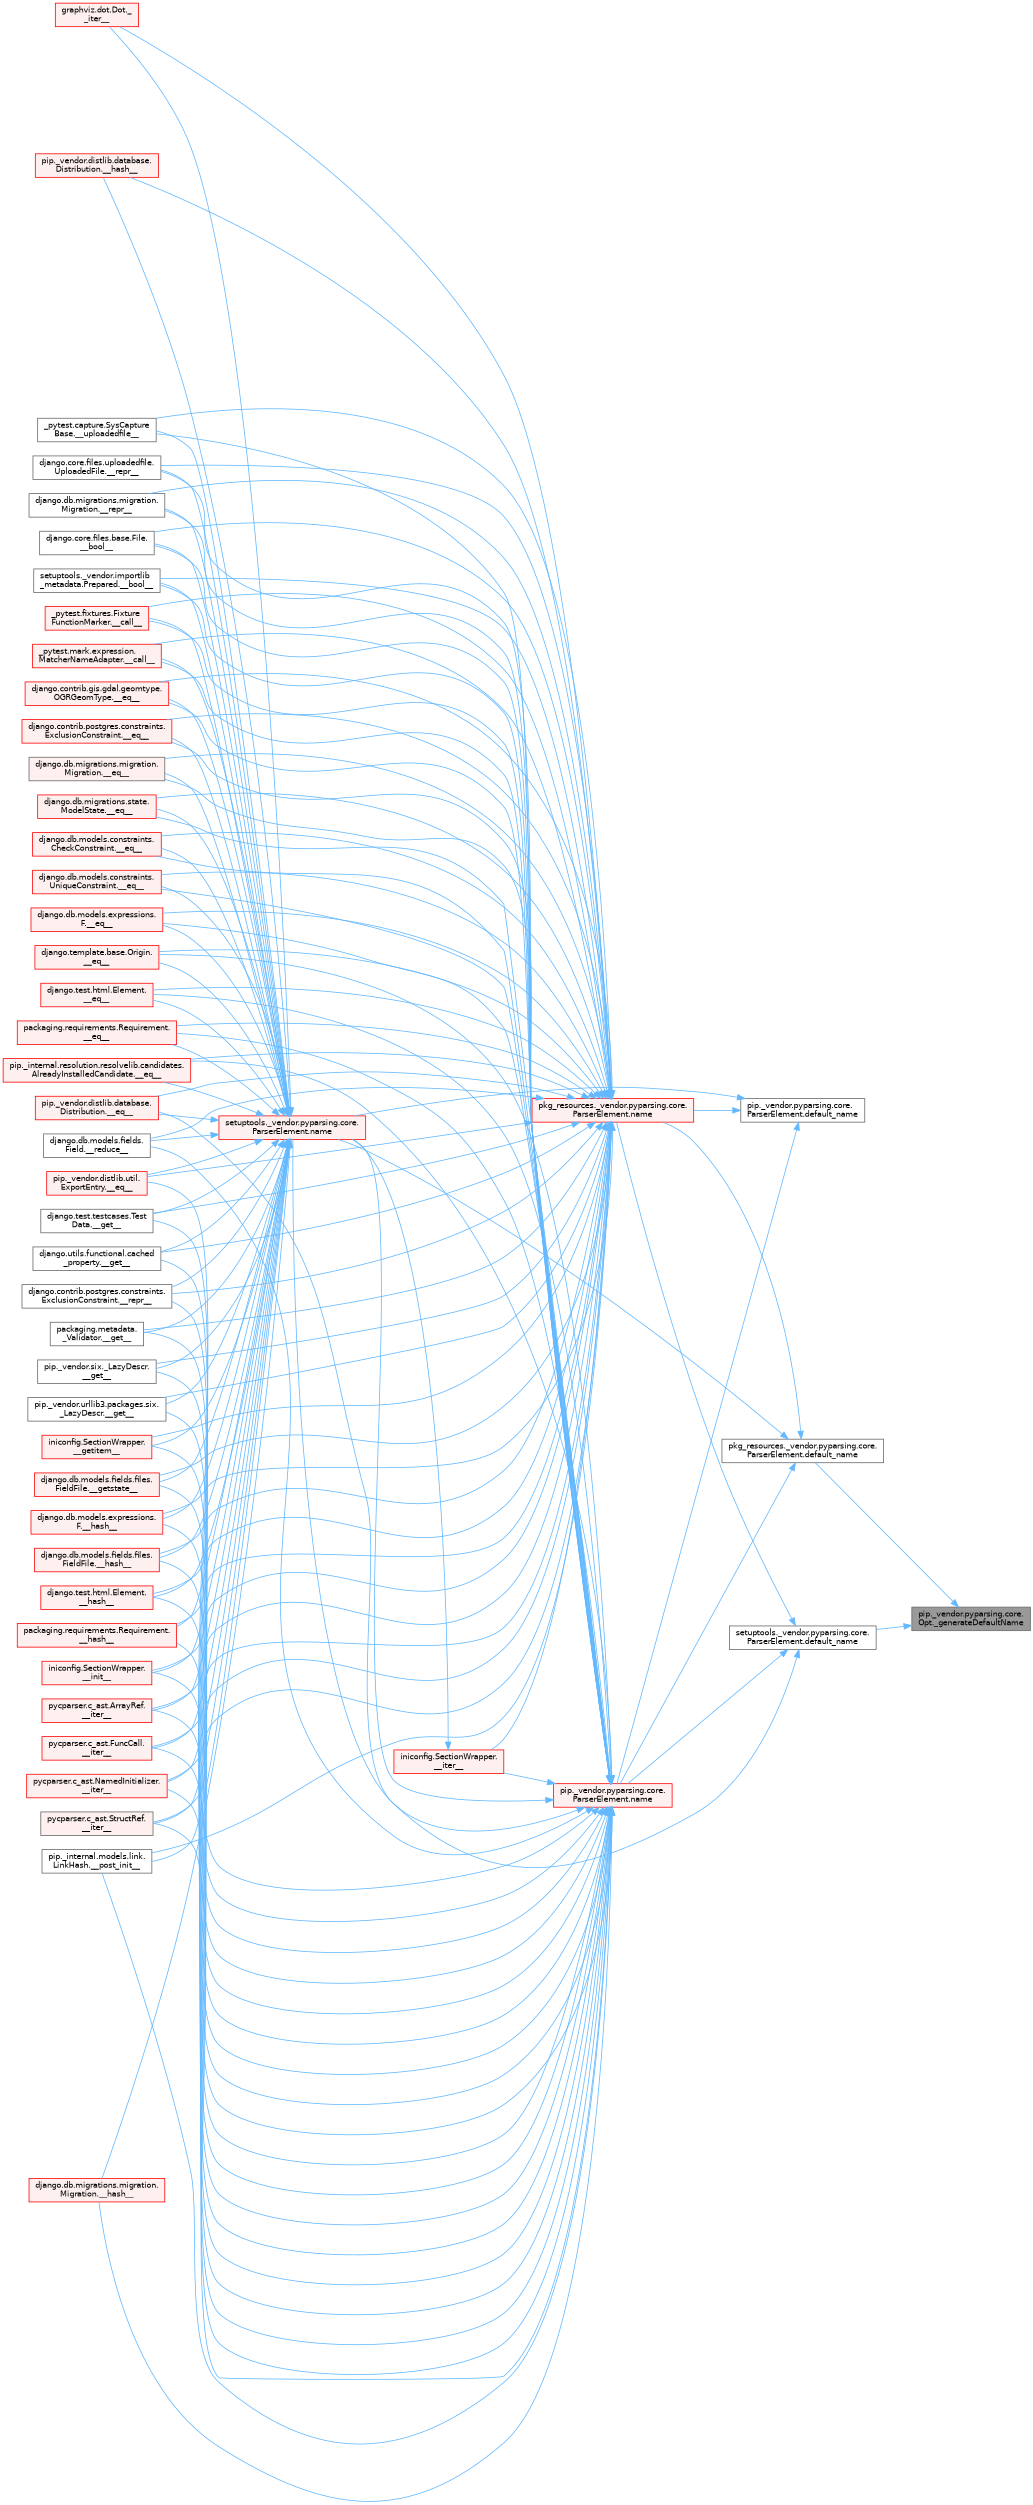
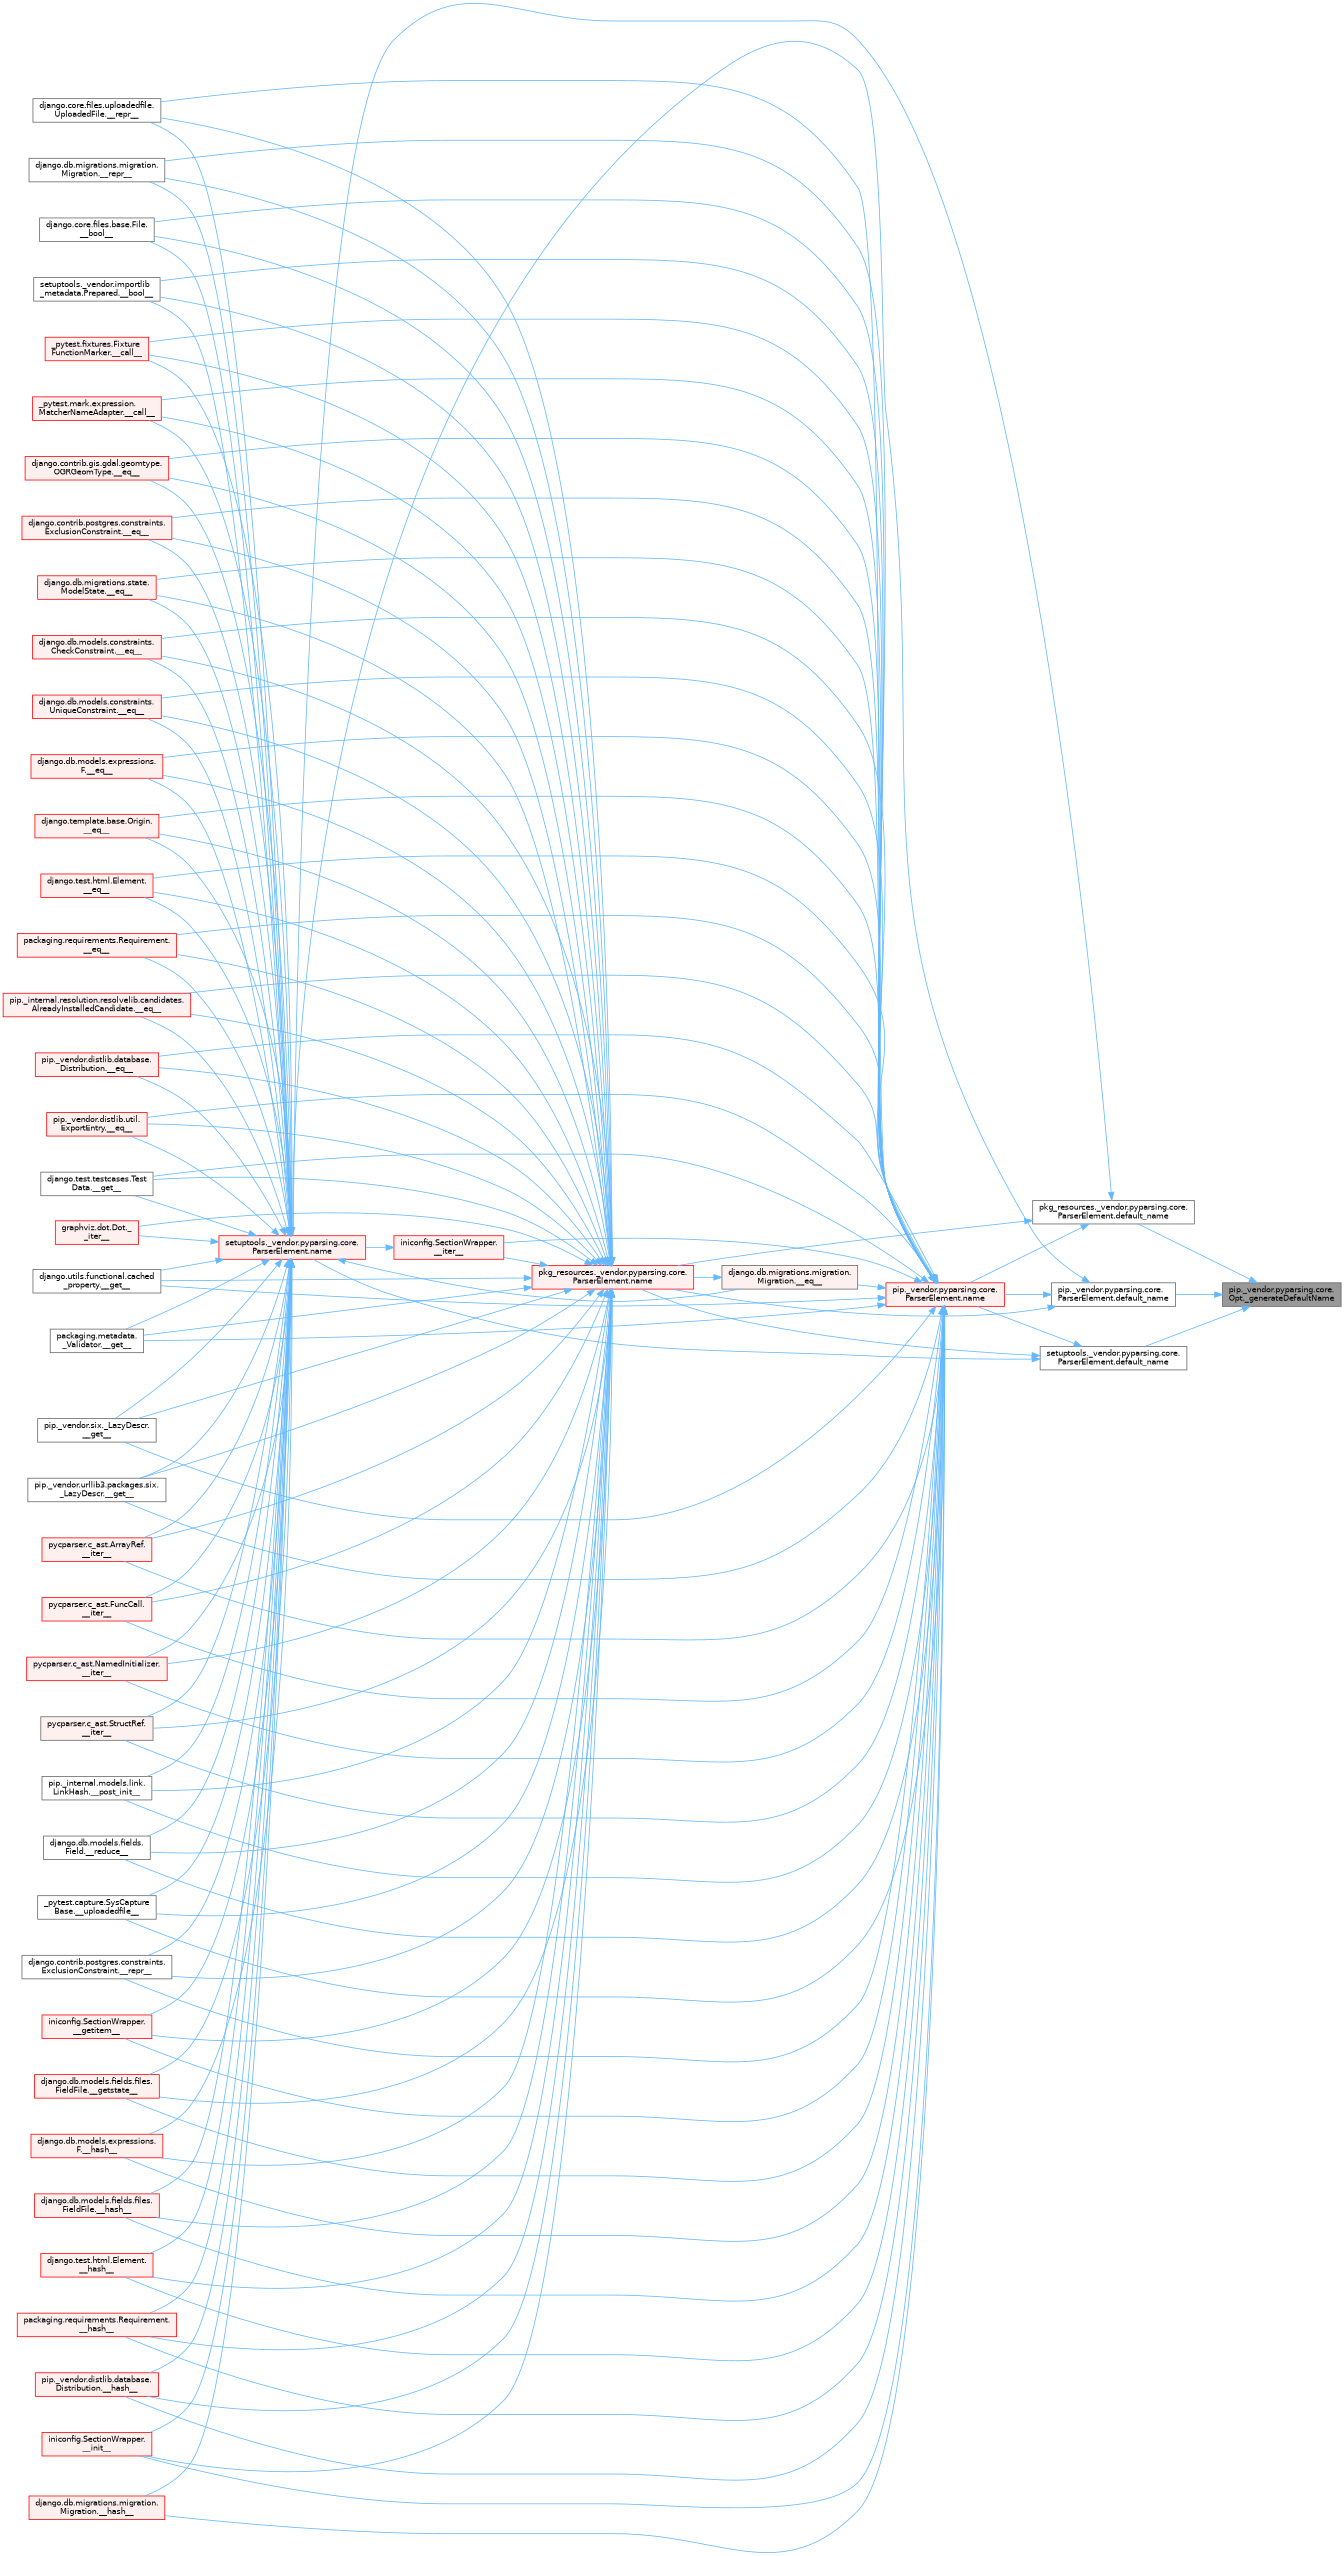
  digraph {
    rankdir=RL
    node [color=red fillcolor="#FFF0F0" fontname=Helvetica fontsize=10 shape=box style=filled]
    edge [color=steelblue1 dir=back fontname=Helvetica fontsize=10 labelfontname=Helvetica labelfontsize=10 style=solid]
    n1 [color=gray40 fillcolor=grey60 fontcolor=black height=0.2 label="pip._vendor.pyparsing.core.\lOpt._generateDefaultName" width=0.4]
    n2 [color=grey40 fillcolor=white height=0.2 label="pip._vendor.pyparsing.core.\lParserElement.default_name" width=0.4]
    n3 [color=grey40 fillcolor=white height=0.2 label="pkg_resources._vendor.pyparsing.core.\lParserElement.default_name" width=0.4]
    n4 [color=grey40 fillcolor=white height=0.2 label="setuptools._vendor.pyparsing.core.\lParserElement.default_name" width=0.4]
    n5 [height=0.2 label="pip._vendor.pyparsing.core.\lParserElement.name" width=0.4]
    n6 [height=0.2 label="pkg_resources._vendor.pyparsing.core.\lParserElement.name" width=0.4]
    n7 [height=0.2 label="setuptools._vendor.pyparsing.core.\lParserElement.name" width=0.4]
    n8 [color=grey40 fillcolor=white height=0.2 label="django.core.files.base.File.\l__bool__" width=0.4]
    n9 [color=grey40 fillcolor=white height=0.2 label="setuptools._vendor.importlib\l_metadata.Prepared.__bool__" width=0.4]
    n10 [height=0.2 label="_pytest.fixtures.Fixture\lFunctionMarker.__call__" width=0.4]
    n11 [height=0.2 label="_pytest.mark.expression.\lMatcherNameAdapter.__call__" width=0.4]
    n12 [height=0.2 label="django.contrib.gis.gdal.geomtype.\lOGRGeomType.__eq__" width=0.4]
    n13 [height=0.2 label="django.contrib.postgres.constraints.\lExclusionConstraint.__eq__" width=0.4]
    n14 [color=grey40 height=0.2 label="django.db.migrations.migration.\lMigration.__eq__" width=0.4]
    n15 [height=0.2 label="django.db.migrations.state.\lModelState.__eq__" width=0.4]
    n16 [height=0.2 label="django.db.models.constraints.\lCheckConstraint.__eq__" width=0.4]
    n17 [height=0.2 label="django.db.models.constraints.\lUniqueConstraint.__eq__" width=0.4]
    n18 [height=0.2 label="django.db.models.expressions.\lF.__eq__" width=0.4]
    n19 [height=0.2 label="django.template.base.Origin.\l__eq__" width=0.4]
    n20 [height=0.2 label="django.test.html.Element.\l__eq__" width=0.4]
    n21 [height=0.2 label="packaging.requirements.Requirement.\l__eq__" width=0.4]
    n22 [height=0.2 label="pip._internal.resolution.resolvelib.candidates.\lAlreadyInstalledCandidate.__eq__" width=0.4]
    n23 [height=0.2 label="pip._vendor.distlib.database.\lDistribution.__eq__" width=0.4]
    n24 [height=0.2 label="pip._vendor.distlib.util.\lExportEntry.__eq__" width=0.4]
    n25 [color=grey40 fillcolor=white height=0.2 label="django.test.testcases.Test\lData.__get__" width=0.4]
    n26 [color=grey40 fillcolor=white height=0.2 label="django.utils.functional.cached\l_property.__get__" width=0.4]
    n27 [color=grey40 fillcolor=white height=0.2 label="packaging.metadata.\l_Validator.__get__" width=0.4]
    n28 [color=grey40 fillcolor=white height=0.2 label="pip._vendor.six._LazyDescr.\l__get__" width=0.4]
    n29 [color=grey40 fillcolor=white height=0.2 label="pip._vendor.urllib3.packages.six.\l_LazyDescr.__get__" width=0.4]
    n30 [height=0.2 label="iniconfig.SectionWrapper.\l__getitem__" width=0.4]
    n31 [height=0.2 label="django.db.models.fields.files.\lFieldFile.__getstate__" width=0.4]
    n32 [height=0.2 label="django.db.migrations.migration.\lMigration.__hash__" width=0.4]
    n33 [height=0.2 label="django.db.models.expressions.\lF.__hash__" width=0.4]
    n34 [height=0.2 label="django.db.models.fields.files.\lFieldFile.__hash__" width=0.4]
    n35 [height=0.2 label="django.test.html.Element.\l__hash__" width=0.4]
    n36 [height=0.2 label="packaging.requirements.Requirement.\l__hash__" width=0.4]
    n37 [height=0.2 label="pip._vendor.distlib.database.\lDistribution.__hash__" width=0.4]
    n38 [height=0.2 label="iniconfig.SectionWrapper.\l__init__" width=0.4]
    n39 [height=0.2 label="iniconfig.SectionWrapper.\l__iter__" width=0.4]
    n40 [height=0.2 label="pycparser.c_ast.ArrayRef.\l__iter__" width=0.4]
    n41 [height=0.2 label="pycparser.c_ast.FuncCall.\l__iter__" width=0.4]
    n42 [height=0.2 label="pycparser.c_ast.NamedInitializer.\l__iter__" width=0.4]
    n43 [color=grey40 height=0.2 label="pycparser.c_ast.StructRef.\l__iter__" width=0.4]
    n44 [color=grey40 fillcolor=white height=0.2 label="pip._internal.models.link.\lLinkHash.__post_init__" width=0.4]
    n45 [color=grey40 fillcolor=white height=0.2 label="django.db.models.fields.\lField.__reduce__" width=0.4]
    n46 [color=grey40 fillcolor=white height=0.2 label="_pytest.capture.SysCapture\lBase.__uploadedfile__" width=0.4]
    n47 [color=grey40 fillcolor=white height=0.2 label="django.contrib.postgres.constraints.\lExclusionConstraint.__repr__" width=0.4]
    n48 [color=grey40 fillcolor=white height=0.2 label="django.core.files.uploadedfile.\lUploadedFile.__repr__" width=0.4]
    n49 [color=grey40 fillcolor=white height=0.2 label="django.db.migrations.migration.\lMigration.__repr__" width=0.4]
    n50 [height=0.2 label="graphviz.dot.Dot._\l_iter__" width=0.4]
+   n1 -> n2
    n1 -> n3
    n1 -> n4
    n2 -> n5
    n2 -> n6
    n2 -> n7
    n3 -> n5
    n3 -> n6
    n3 -> n7
    n4 -> n5
    n4 -> n6
    n4 -> n7
    n5 -> n8
    n5 -> n9
    n5 -> n10
    n5 -> n11
    n5 -> n12
    n5 -> n13
    n5 -> n14
    n5 -> n15
    n5 -> n16
    n5 -> n17
    n5 -> n18
    n5 -> n19
    n5 -> n20
    n5 -> n21
    n5 -> n22
    n5 -> n23
    n5 -> n24
    n5 -> n25
    n5 -> n26
    n5 -> n27
    n5 -> n28
    n5 -> n29
    n5 -> n30
    n5 -> n31
    n5 -> n32
    n5 -> n33
    n5 -> n34
    n5 -> n35
    n5 -> n36
-   n5 -> n7
+   n5 -> n37
    n5 -> n38
    n5 -> n39
    n5 -> n40
    n5 -> n41
    n5 -> n42
    n5 -> n43
    n5 -> n44
    n5 -> n45
    n5 -> n46
    n5 -> n47
    n5 -> n48
    n5 -> n49
    n6 -> n8
    n6 -> n9
    n6 -> n10
    n6 -> n11
    n6 -> n12
    n6 -> n13
-   n6 -> n14
+   n14 -> n6
    n6 -> n15
    n6 -> n16
    n6 -> n17
    n6 -> n18
    n6 -> n19
    n6 -> n20
    n6 -> n21
    n6 -> n22
    n6 -> n23
    n6 -> n24
    n6 -> n25
    n6 -> n26
    n6 -> n27
    n6 -> n28
    n6 -> n29
    n6 -> n30
    n6 -> n31
    n6 -> n33
    n6 -> n34
    n6 -> n35
    n6 -> n36
    n6 -> n37
    n6 -> n38
    n6 -> n39
    n6 -> n40
    n6 -> n41
    n6 -> n42
    n6 -> n43
    n6 -> n44
    n6 -> n45
    n6 -> n46
    n6 -> n47
    n6 -> n48
    n6 -> n49
    n6 -> n50
    n7 -> n8
    n7 -> n9
    n7 -> n10
    n7 -> n11
    n7 -> n12
    n7 -> n13
    n7 -> n14
    n7 -> n15
    n7 -> n16
    n7 -> n17
    n7 -> n18
    n7 -> n19
    n7 -> n20
    n7 -> n21
    n7 -> n22
    n7 -> n23
    n7 -> n24
    n7 -> n25
    n7 -> n26
    n7 -> n27
    n7 -> n28
    n7 -> n29
    n7 -> n30
    n7 -> n31
    n7 -> n32
    n7 -> n33
    n7 -> n34
    n7 -> n35
    n7 -> n36
    n7 -> n37
    n7 -> n38
    n7 -> n40
    n7 -> n41
    n7 -> n42
    n7 -> n43
    n7 -> n44
    n7 -> n45
    n7 -> n46
    n7 -> n47
    n7 -> n48
    n7 -> n49
    n7 -> n50
    n39 -> n7
  }
